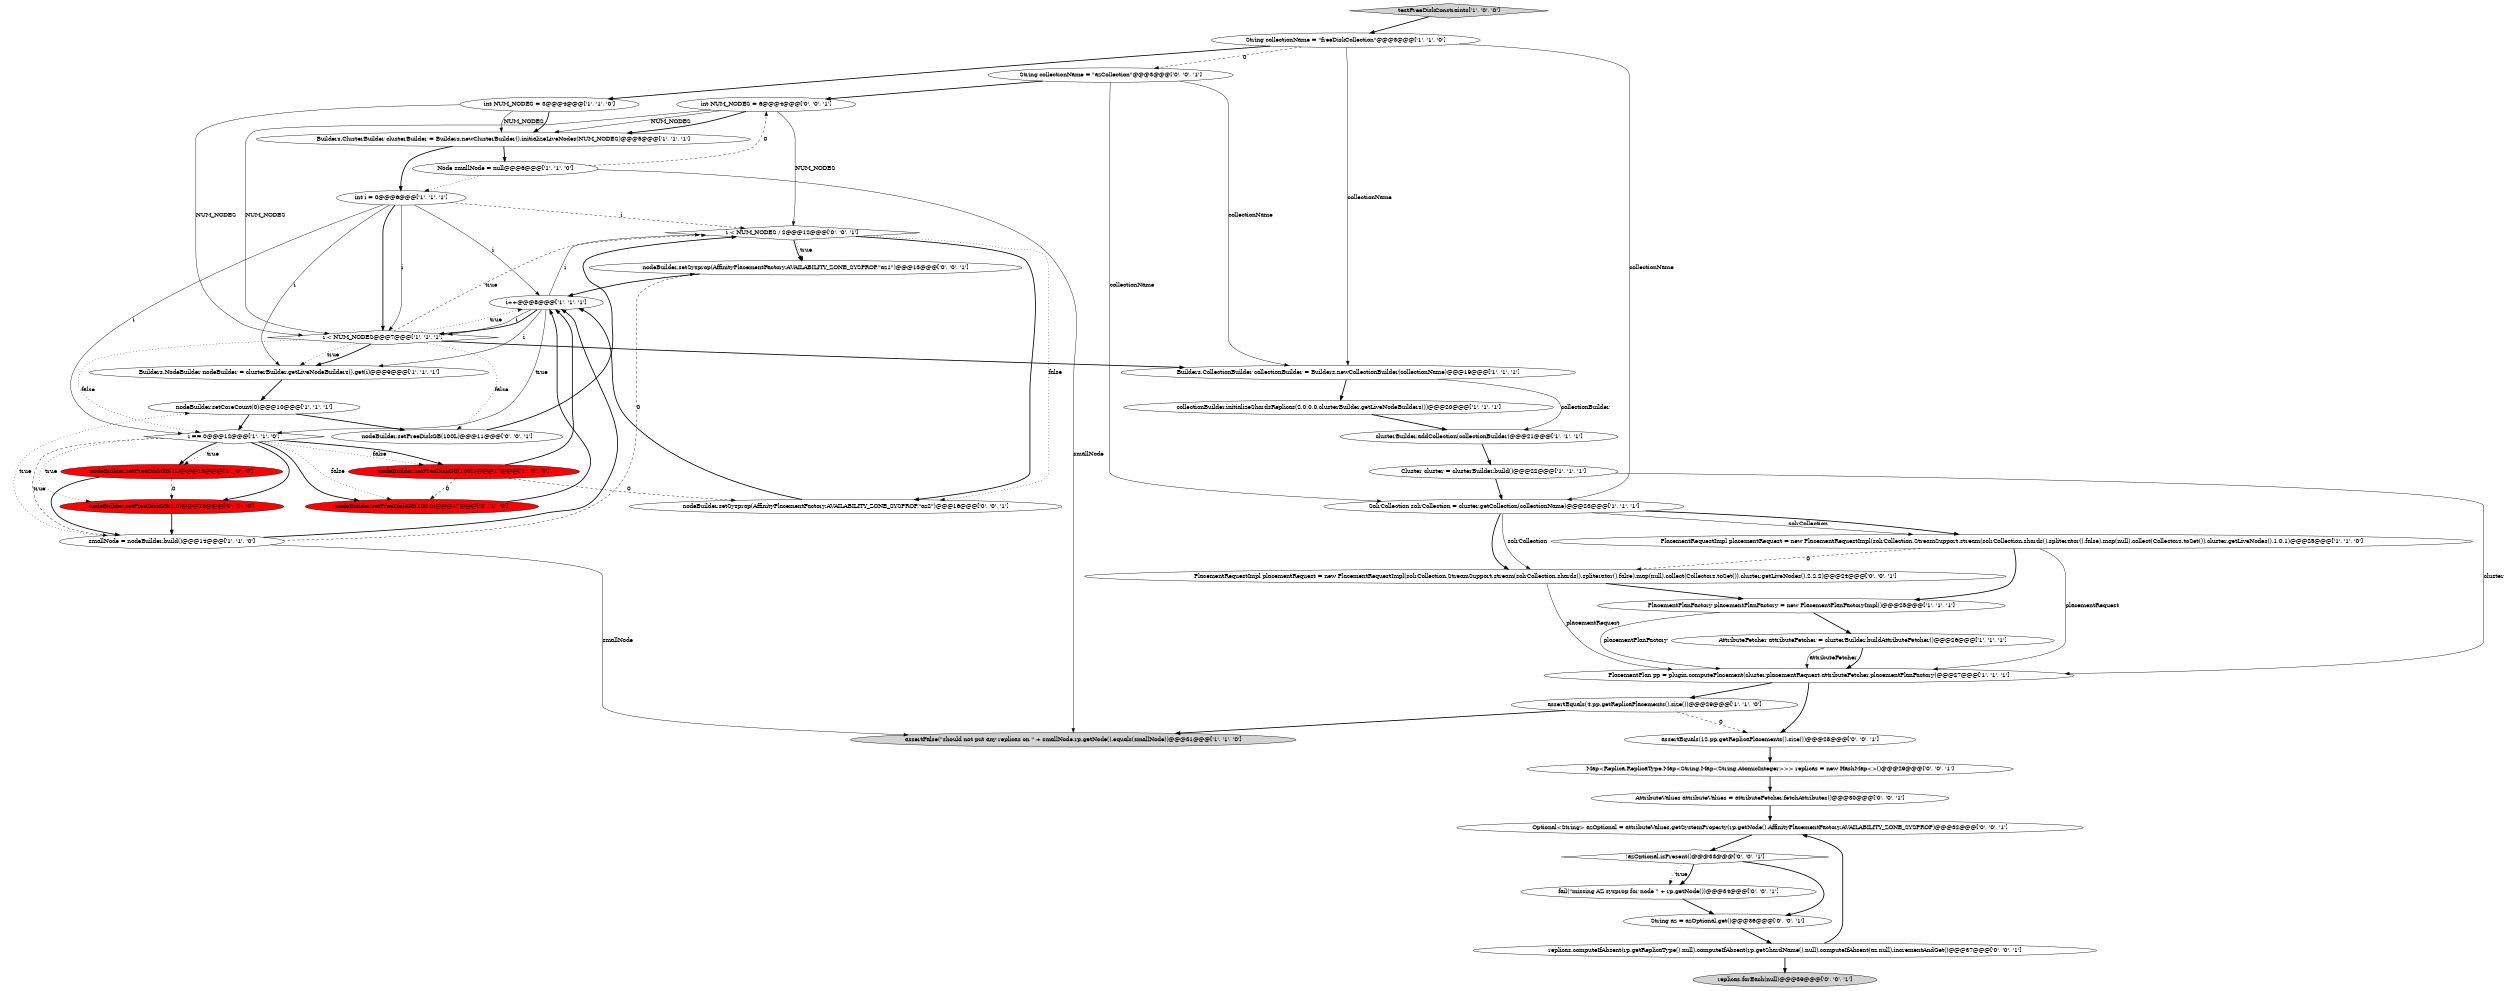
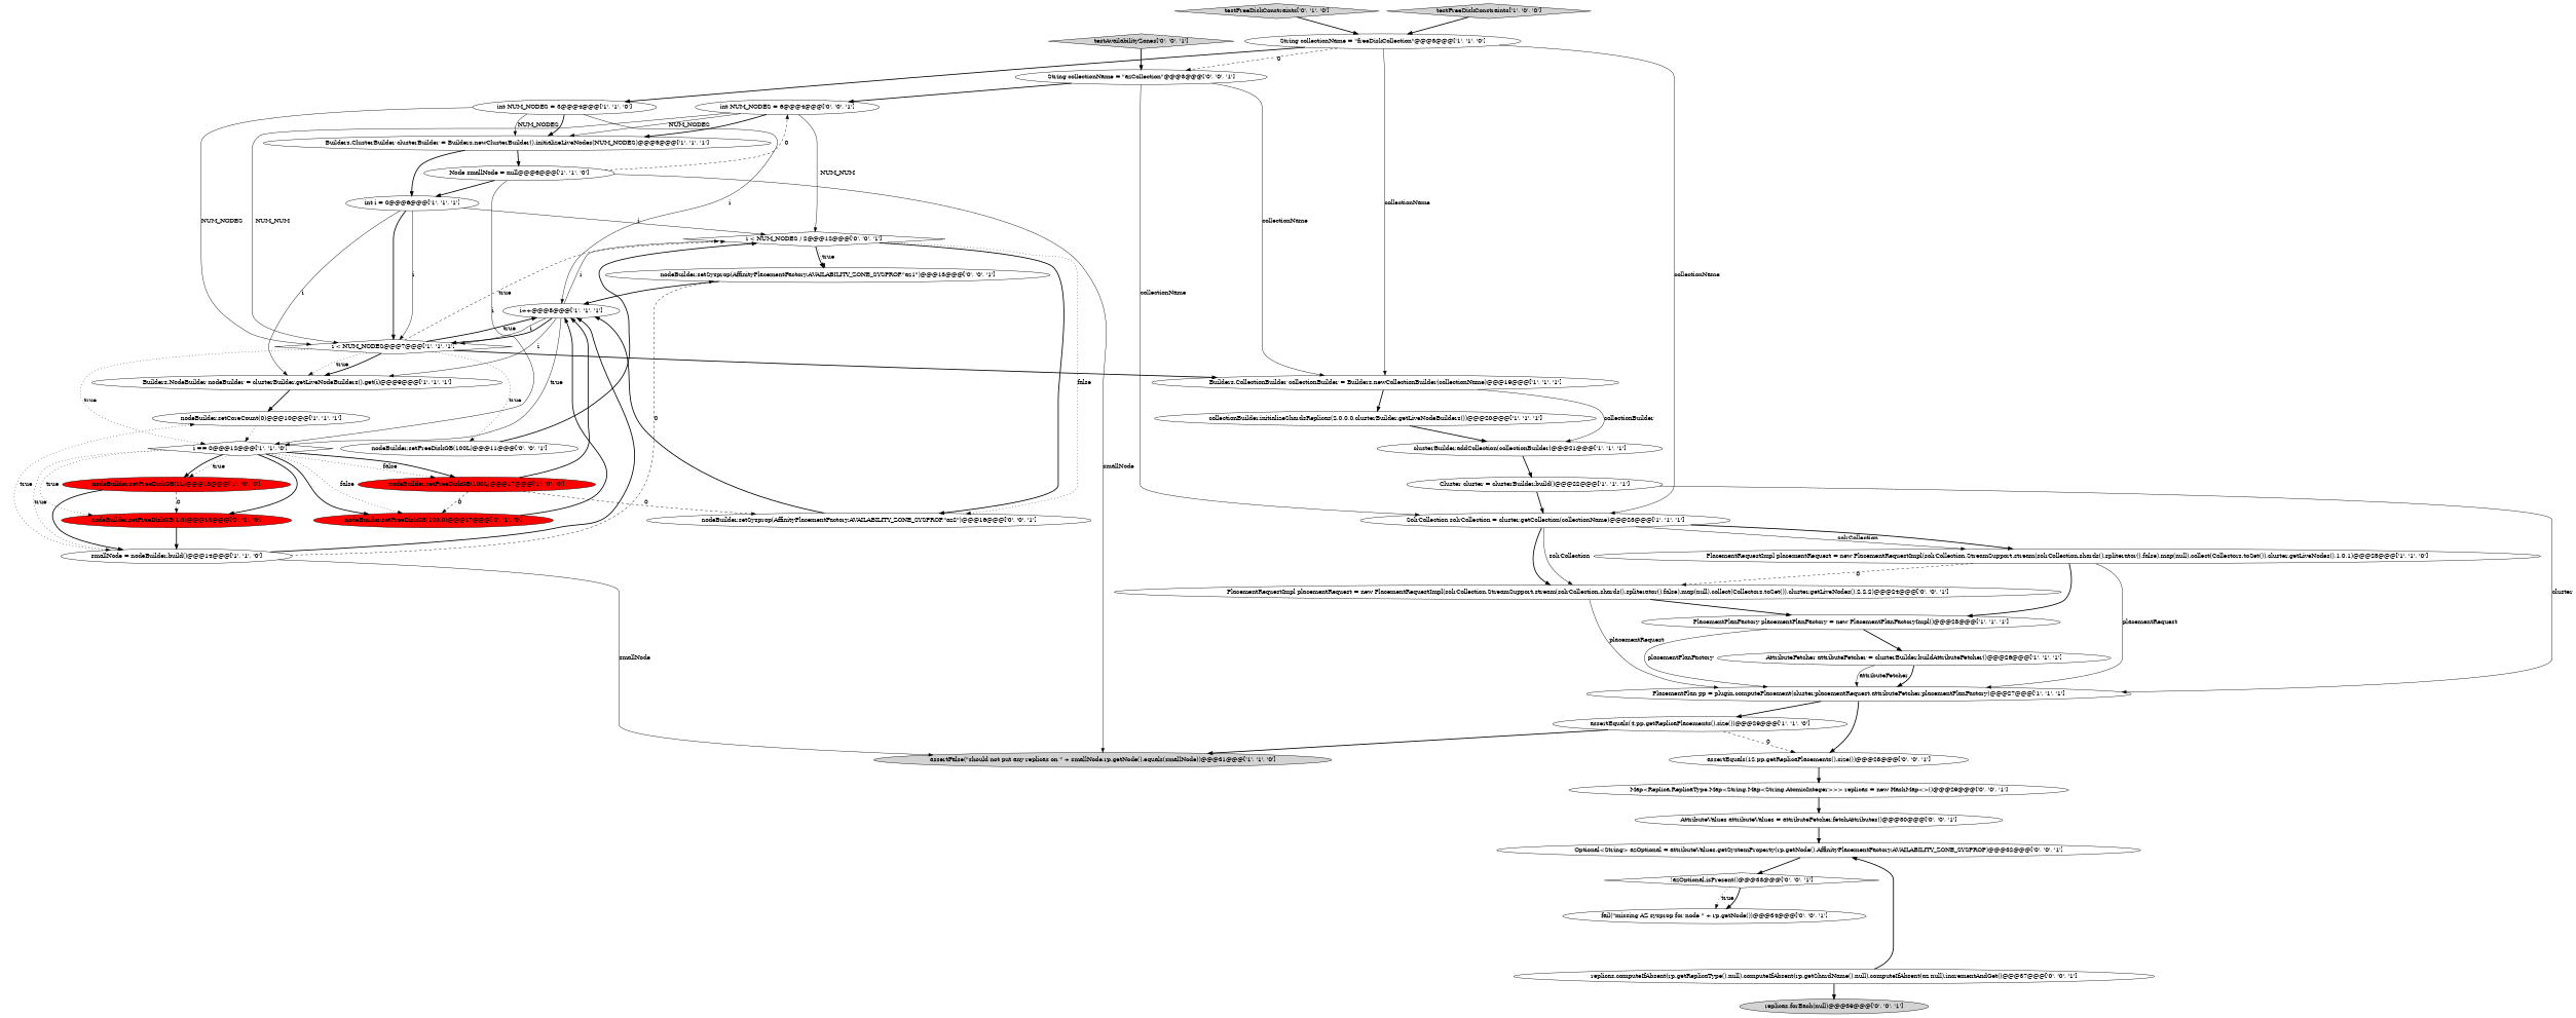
  digraph {
    node [fillcolor=white shape=ellipse style=filled]
    edge [style=bold]
+   n1 [fillcolor=lightgray label="testFreeDiskConstraints['0', '1', '0']" shape=diamond]
    n2 [label="String collectionName = \"freeDiskCollection\"@@@3@@@['1', '1', '0']"]
    n3 [label="Builders.CollectionBuilder collectionBuilder = Builders.newCollectionBuilder(collectionName)@@@19@@@['1', '1', '1']"]
    n4 [label="SolrCollection solrCollection = cluster.getCollection(collectionName)@@@23@@@['1', '1', '1']"]
    n5 [label="String collectionName = \"azCollection\"@@@3@@@['0', '0', '1']"]
    n6 [label="int NUM_NODES = 3@@@4@@@['1', '1', '0']"]
    n7 [label="Optional<String> azOptional = attributeValues.getSystemProperty(rp.getNode(),AffinityPlacementFactory.AVAILABILITY_ZONE_SYSPROP)@@@32@@@['0', '0', '1']"]
    n8 [label="!azOptional.isPresent()@@@33@@@['0', '0', '1']" shape=diamond]
    n9 [label="fail(\"missing AZ sysprop for node \" + rp.getNode())@@@34@@@['0', '0', '1']"]
-   n10 [label="String az = azOptional.get()@@@36@@@['0', '0', '1']"]
    n11 [label="collectionBuilder.initializeShardsReplicas(2,0,0,0,clusterBuilder.getLiveNodeBuilders())@@@20@@@['1', '1', '1']"]
    n12 [label="clusterBuilder.addCollection(collectionBuilder)@@@21@@@['1', '1', '1']"]
    n13 [label="Cluster cluster = clusterBuilder.build()@@@22@@@['1', '1', '1']"]
    n14 [label="nodeBuilder.setFreeDiskGB(100L)@@@11@@@['0', '0', '1']"]
    n15 [label="i < NUM_NODES / 2@@@12@@@['0', '0', '1']" shape=diamond]
    n16 [label="nodeBuilder.setSysprop(AffinityPlacementFactory.AVAILABILITY_ZONE_SYSPROP,\"az1\")@@@13@@@['0', '0', '1']"]
    n17 [label="nodeBuilder.setSysprop(AffinityPlacementFactory.AVAILABILITY_ZONE_SYSPROP,\"az2\")@@@16@@@['0', '0', '1']"]
    n18 [label="smallNode = nodeBuilder.build()@@@14@@@['1', '1', '0']"]
    n19 [fillcolor=lightgray label="assertFalse(\"should not put any replicas on \" + smallNode,rp.getNode().equals(smallNode))@@@31@@@['1', '1', '0']"]
    n20 [label="i++@@@8@@@['1', '1', '1']"]
    n21 [label="nodeBuilder.setCoreCount(0)@@@10@@@['1', '1', '1']"]
    n22 [label="i < NUM_NODES@@@7@@@['1', '1', '1']" shape=diamond]
    n23 [label="i == 0@@@12@@@['1', '1', '0']" shape=diamond]
    n24 [label="Builders.NodeBuilder nodeBuilder = clusterBuilder.getLiveNodeBuilders().get(i)@@@9@@@['1', '1', '1']"]
    n25 [label="AttributeFetcher attributeFetcher = clusterBuilder.buildAttributeFetcher()@@@26@@@['1', '1', '1']"]
    n26 [label="PlacementPlan pp = plugin.computePlacement(cluster,placementRequest,attributeFetcher,placementPlanFactory)@@@27@@@['1', '1', '1']"]
    n27 [label="assertEquals(12,pp.getReplicaPlacements().size())@@@28@@@['0', '0', '1']"]
    n28 [label="assertEquals(4,pp.getReplicaPlacements().size())@@@29@@@['1', '1', '0']"]
    n29 [label="Map<Replica.ReplicaType,Map<String,Map<String,AtomicInteger>>> replicas = new HashMap<>()@@@29@@@['0', '0', '1']"]
    n30 [fillcolor=red label="nodeBuilder.setFreeDiskGB(1L)@@@13@@@['1', '0', '0']"]
    n31 [fillcolor=red label="nodeBuilder.setFreeDiskGB(1.0)@@@13@@@['0', '1', '0']"]
    n32 [fillcolor=red label="nodeBuilder.setFreeDiskGB(100.0)@@@17@@@['0', '1', '0']"]
    n33 [fillcolor=red label="nodeBuilder.setFreeDiskGB(100L)@@@17@@@['1', '0', '0']"]
    n34 [label="AttributeValues attributeValues = attributeFetcher.fetchAttributes()@@@30@@@['0', '0', '1']"]
    n35 [label="replicas.computeIfAbsent(rp.getReplicaType(),null).computeIfAbsent(rp.getShardName(),null).computeIfAbsent(az,null).incrementAndGet()@@@37@@@['0', '0', '1']"]
    n36 [label="PlacementRequestImpl placementRequest = new PlacementRequestImpl(solrCollection,StreamSupport.stream(solrCollection.shards().spliterator(),false).map(null).collect(Collectors.toSet()),cluster.getLiveNodes(),2,2,2)@@@24@@@['0', '0', '1']"]
    n37 [label="PlacementPlanFactory placementPlanFactory = new PlacementPlanFactoryImpl()@@@25@@@['1', '1', '1']"]
    n38 [label="PlacementRequestImpl placementRequest = new PlacementRequestImpl(solrCollection,StreamSupport.stream(solrCollection.shards().spliterator(),false).map(null).collect(Collectors.toSet()),cluster.getLiveNodes(),1,0,1)@@@25@@@['1', '1', '0']"]
    n39 [fillcolor=lightgray label="testFreeDiskConstraints['1', '0', '0']" shape=diamond]
    n40 [label="int NUM_NODES = 6@@@4@@@['0', '0', '1']"]
    n41 [label="Builders.ClusterBuilder clusterBuilder = Builders.newClusterBuilder().initializeLiveNodes(NUM_NODES)@@@5@@@['1', '1', '1']"]
    n42 [label="Node smallNode = null@@@6@@@['1', '1', '0']"]
    n43 [label="int i = 0@@@6@@@['1', '1', '1']"]
    n44 [fillcolor=lightgray label="replicas.forEach(null)@@@39@@@['0', '0', '1']"]
+   n45 [fillcolor=lightgray label="testAvailabilityZones['0', '0', '1']" shape=diamond]
+   n1 -> n2
    n2 -> n3 [label=collectionName style=solid]
    n2 -> n4 [label=collectionName style=solid]
    n2 -> n5 [label=0 style=dashed]
    n2 -> n6
    n3 -> n11
    n3 -> n12 [label=collectionBuilder style=solid]
    n4 -> n36
    n4 -> n36 [label=solrCollection style=solid]
    n4 -> n38 [label=solrCollection style=solid]
    n4 -> n38
    n5 -> n3 [label=collectionName style=solid]
    n5 -> n4 [label=collectionName style=solid]
    n5 -> n40
    n6 -> n22 [label=NUM_NODES style=solid]
    n6 -> n41 [label=NUM_NODES style=solid]
    n6 -> n41
    n7 -> n8
    n8 -> n9 [label=true style=dotted]
    n8 -> n9
-   n8 -> n10
-   n9 -> n10
-   n10 -> n35
    n11 -> n12
    n12 -> n13
    n13 -> n4
    n13 -> n26 [label=cluster style=solid]
    n14 -> n15
    n15 -> n16 [label=true style=dotted]
    n15 -> n16
    n15 -> n17
    n15 -> n17 [label=false style=dotted]
    n16 -> n20
    n17 -> n20
    n18 -> n16 [label=0 style=dashed]
    n18 -> n19 [label=smallNode style=solid]
    n18 -> n20
    n18 -> n21 [label=true style=dotted]
    n20 -> n15 [label=i style=solid]
    n20 -> n22 [label=i style=solid]
    n20 -> n22
    n20 -> n23 [label=true style=solid]
    n20 -> n24 [label=i style=solid]
-   n21 -> n14
-   n21 -> n23
+   n21 -> n23 [style=dotted]
    n22 -> n3
-   n22 -> n14 [label=false style=dotted]
+   n22 -> n14 [label=true style=dotted]
    n22 -> n15 [label=true style=dashed]
-   n22 -> n20 [label=true style=dotted]
-   n22 -> n23 [label=false style=dotted]
+   n22 -> n20 [label=true]
+   n22 -> n23 [label=true style=dotted]
    n22 -> n24 [label=true style=dotted]
    n22 -> n24
-   n23 -> n18 [label=true style=dashed]
+   n23 -> n18 [label=true style=dotted]
    n23 -> n30 [label=true style=dotted]
    n23 -> n30
    n23 -> n31 [label=true style=dotted]
    n23 -> n31
    n23 -> n32
    n23 -> n32 [label=false style=dotted]
    n23 -> n33 [label=false style=dotted]
    n23 -> n33
    n24 -> n21
    n25 -> n26 [label=attributeFetcher style=solid]
    n25 -> n26
    n26 -> n27
    n26 -> n28
    n27 -> n29
    n28 -> n19
    n28 -> n27 [label=0 style=dashed]
    n29 -> n34
    n30 -> n18
    n30 -> n31 [label=0 style=dashed]
    n31 -> n18
    n32 -> n20
    n33 -> n17 [label=0 style=dashed]
    n33 -> n20
    n33 -> n32 [label=0 style=dashed]
    n34 -> n7
    n35 -> n7
    n35 -> n44
    n36 -> n26 [label=placementRequest style=solid]
    n36 -> n37
    n37 -> n25
    n37 -> n26 [label=placementPlanFactory style=solid]
    n38 -> n26 [label=placementRequest style=solid]
    n38 -> n36 [label=0 style=dashed]
    n38 -> n37
    n39 -> n2
-   n40 -> n15 [label=NUM_NODES style=solid]
-   n40 -> n22 [label=NUM_NODES style=solid]
+   n40 -> n15 [label=NUM_NUM style=solid]
+   n40 -> n22 [label=NUM_NUM style=solid]
    n40 -> n41 [label=NUM_NODES style=solid]
    n40 -> n41
    n41 -> n42
    n41 -> n43
    n42 -> n19 [label=smallNode style=solid]
    n42 -> n40 [label=0 style=dashed]
-   n42 -> n43 [style=dotted]
-   n43 -> n15 [label=i style=dashed]
-   n43 -> n20 [label=i style=solid]
+   n42 -> n43
+   n43 -> n15 [label=i style=solid]
+   n6 -> n20 [label=i style=solid]
    n43 -> n22 [label=i style=solid]
    n43 -> n22
-   n43 -> n23 [label=i style=solid]
+   n42 -> n23 [label=i style=solid]
    n43 -> n24 [label=i style=solid]
+   n45 -> n5
  }
